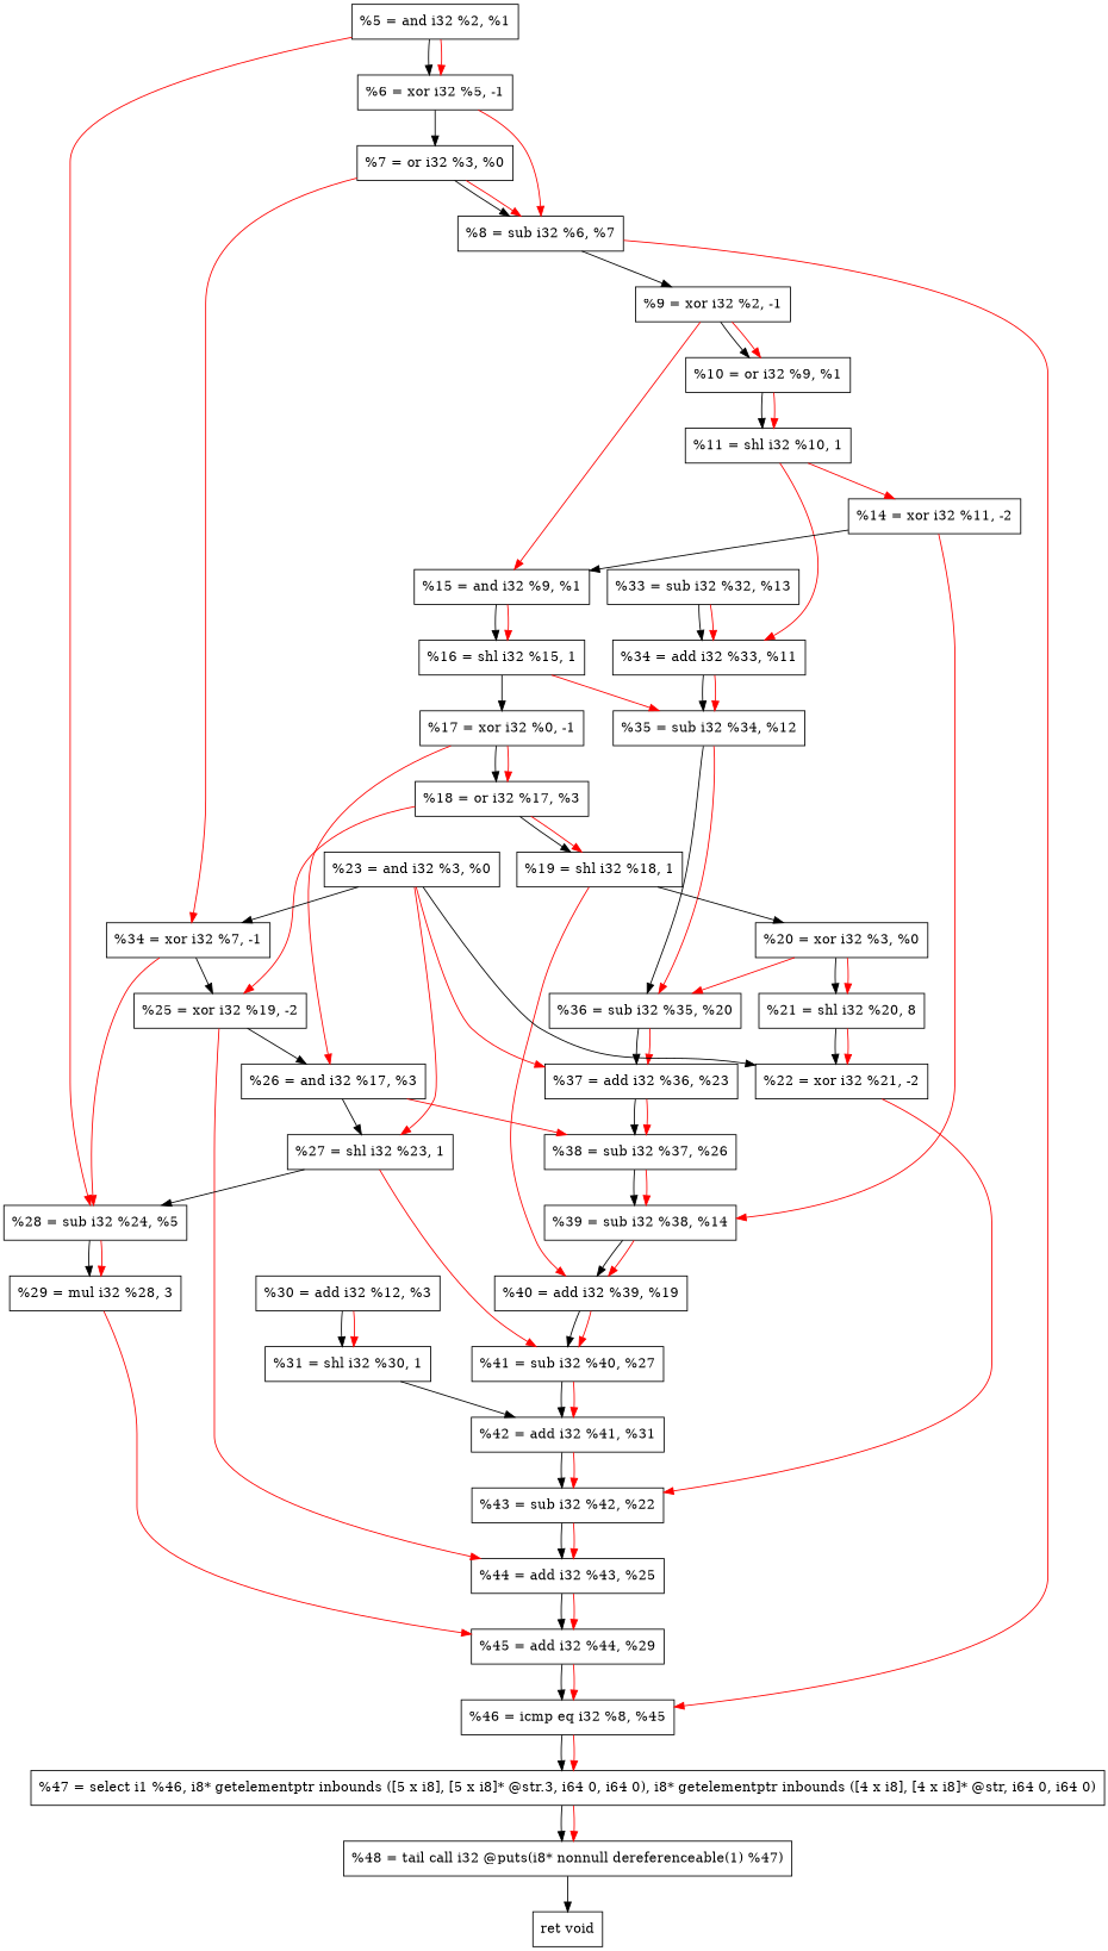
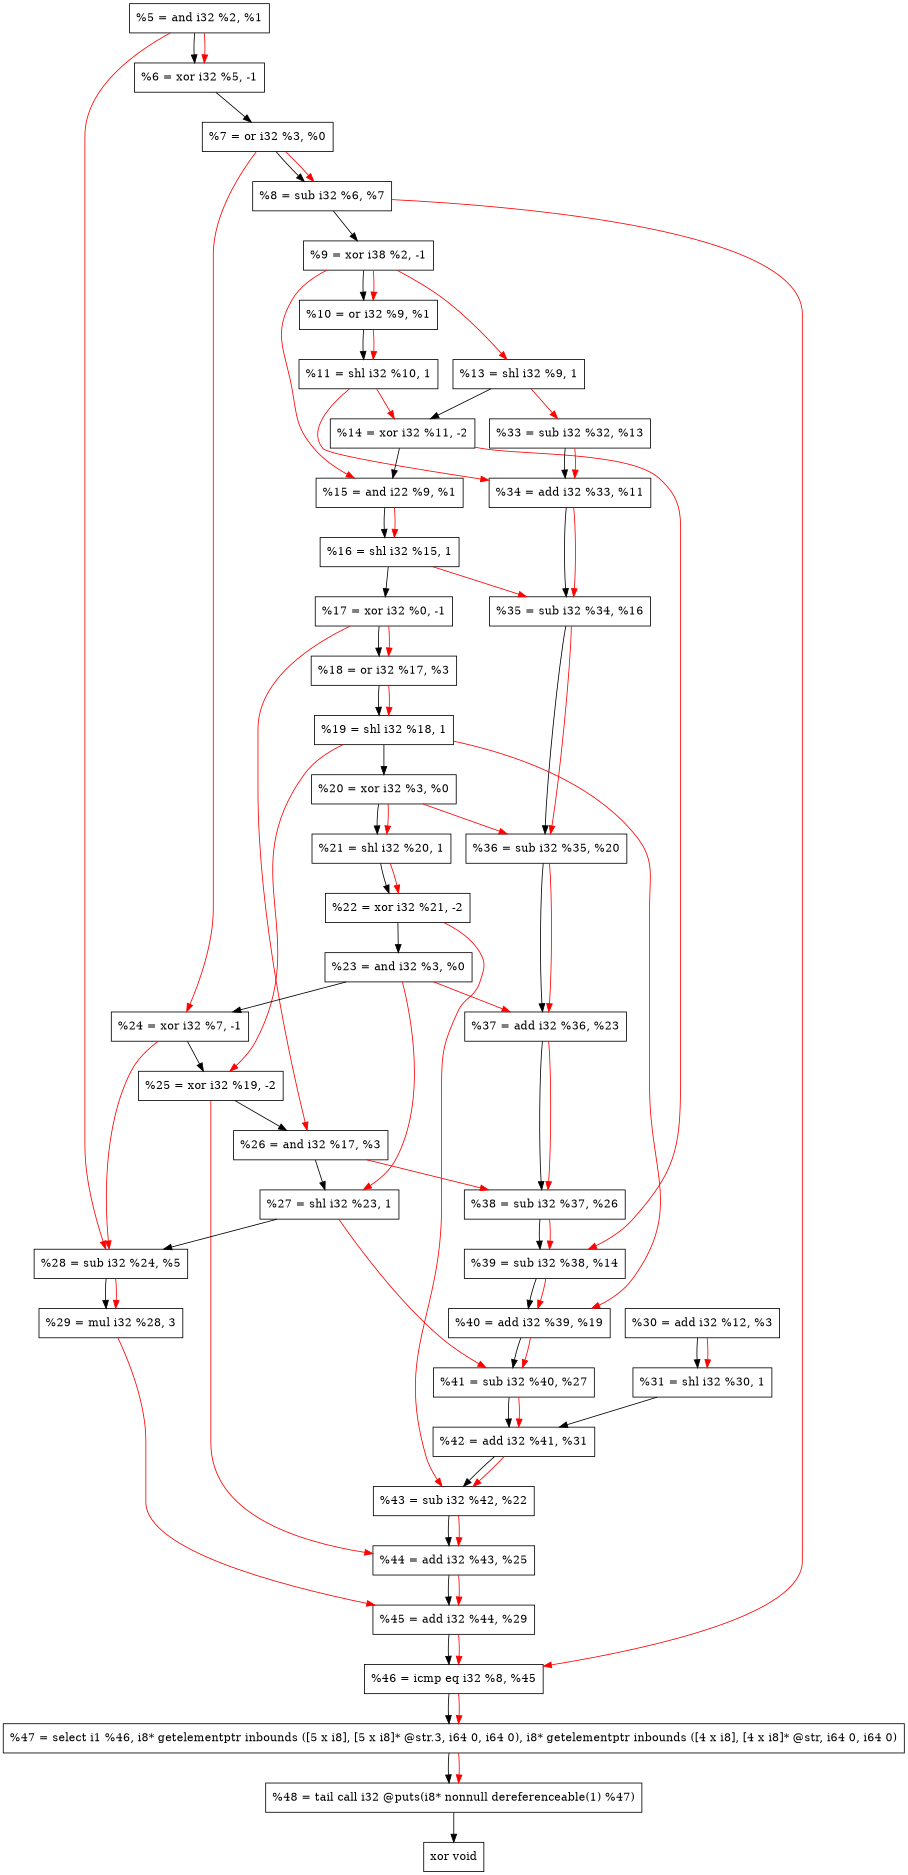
  digraph {
    node [shape=record]
    edge [color=red]
    n1 [label="  %5 = and i32 %2, %1"]
    n2 [label="  %6 = xor i32 %5, -1"]
    n3 [label="  %28 = sub i32 %24, %5"]
    n4 [label="  %7 = or i32 %3, %0"]
    n5 [label="  %8 = sub i32 %6, %7"]
    n6 [label="  %29 = mul i32 %28, 3"]
-   n7 [label="%34 = xor i32 %7, -1"]
-   n8 [label="  %9 = xor i32 %2, -1"]
+   n7 [label="  %24 = xor i32 %7, -1"]
+   n8 [label="%9 = xor i38 %2, -1"]
    n9 [label="  %46 = icmp eq i32 %8, %45"]
    n10 [label="  %25 = xor i32 %19, -2"]
    n11 [label="  %10 = or i32 %9, %1"]
-   n13 [label="  %15 = and i32 %9, %1"]
+   n12 [label="  %13 = shl i32 %9, 1"]
+   n13 [label="%15 = and i22 %9, %1"]
    n14 [label="  %47 = select i1 %46, i8* getelementptr inbounds ([5 x i8], [5 x i8]* @str.3, i64 0, i64 0), i8* getelementptr inbounds ([4 x i8], [4 x i8]* @str, i64 0, i64 0)"]
    n15 [label="  %11 = shl i32 %10, 1"]
    n16 [label="  %14 = xor i32 %11, -2"]
    n17 [label="  %33 = sub i32 %32, %13"]
    n18 [label="  %16 = shl i32 %15, 1"]
    n19 [label="  %34 = add i32 %33, %11"]
    n20 [label="  %39 = sub i32 %38, %14"]
-   n21 [label="%35 = sub i32 %34, %12"]
+   n21 [label="  %35 = sub i32 %34, %16"]
    n22 [label="  %30 = add i32 %12, %3"]
    n23 [label="  %31 = shl i32 %30, 1"]
    n24 [label="  %40 = add i32 %39, %19"]
    n25 [label="  %17 = xor i32 %0, -1"]
    n26 [label="  %18 = or i32 %17, %3"]
    n27 [label="  %26 = and i32 %17, %3"]
    n28 [label="  %36 = sub i32 %35, %20"]
    n29 [label="  %19 = shl i32 %18, 1"]
    n30 [label="  %27 = shl i32 %23, 1"]
    n31 [label="  %38 = sub i32 %37, %26"]
    n32 [label="  %20 = xor i32 %3, %0"]
-   n33 [label="%21 = shl i32 %20, 8"]
+   n33 [label="  %21 = shl i32 %20, 1"]
    n34 [label="  %44 = add i32 %43, %25"]
    n35 [label="  %41 = sub i32 %40, %27"]
    n36 [label="  %22 = xor i32 %21, -2"]
    n37 [label="  %37 = add i32 %36, %23"]
    n38 [label="  %23 = and i32 %3, %0"]
    n39 [label="  %43 = sub i32 %42, %22"]
    n40 [label="  %45 = add i32 %44, %29"]
    n41 [label="  %42 = add i32 %41, %31"]
    n42 [label="  %48 = tail call i32 @puts(i8* nonnull dereferenceable(1) %47)"]
-   n43 [label="  ret void"]
+   n43 [label="xor void"]
    n1 -> n2 [color=""]
    n1 -> n2
    n1 -> n3
    n2 -> n4 [color=""]
-   n2 -> n5
    n3 -> n6 [color=""]
    n3 -> n6
    n4 -> n5 [color=""]
    n4 -> n5
    n4 -> n7
    n5 -> n8 [color=""]
    n5 -> n9
    n6 -> n40
    n7 -> n3
    n7 -> n10 [color=""]
    n8 -> n11 [color=""]
    n8 -> n11
+   n8 -> n12
    n8 -> n13
    n9 -> n14 [color=""]
    n9 -> n14
    n10 -> n27 [color=""]
    n10 -> n34
    n11 -> n15 [color=""]
    n11 -> n15
+   n12 -> n16 [color=""]
+   n12 -> n17
    n13 -> n18 [color=""]
    n13 -> n18
    n14 -> n42 [color=""]
    n14 -> n42
    n15 -> n16
    n15 -> n19
    n16 -> n13 [color=""]
    n16 -> n20
    n17 -> n19 [color=""]
    n17 -> n19
    n18 -> n21
    n18 -> n25 [color=""]
    n19 -> n21 [color=""]
    n19 -> n21
    n20 -> n24 [color=""]
    n20 -> n24
    n21 -> n28 [color=""]
    n21 -> n28
    n22 -> n23 [color=""]
    n22 -> n23
    n23 -> n41 [color=black]
    n24 -> n35 [color=""]
    n24 -> n35
    n25 -> n26 [color=""]
    n25 -> n26
    n25 -> n27
    n26 -> n29 [color=""]
    n26 -> n29
    n27 -> n30 [color=""]
    n27 -> n31
    n28 -> n37 [color=""]
    n28 -> n37
-   n26 -> n10
+   n29 -> n10
    n29 -> n24
    n29 -> n32 [color=""]
    n30 -> n3 [color=""]
    n30 -> n35
    n31 -> n20 [color=""]
    n31 -> n20
    n32 -> n28
    n32 -> n33 [color=""]
    n32 -> n33
    n33 -> n36 [color=""]
    n33 -> n36
    n34 -> n40 [color=""]
    n34 -> n40
    n35 -> n41 [color=""]
    n35 -> n41
-   n38 -> n36 [color=""]
+   n36 -> n38 [color=""]
    n36 -> n39
    n37 -> n31 [color=""]
    n37 -> n31
    n38 -> n7 [color=""]
    n38 -> n30
    n38 -> n37
    n39 -> n34 [color=""]
    n39 -> n34
    n40 -> n9 [color=""]
    n40 -> n9
    n41 -> n39 [color=""]
    n41 -> n39
    n42 -> n43 [color=""]
  }
